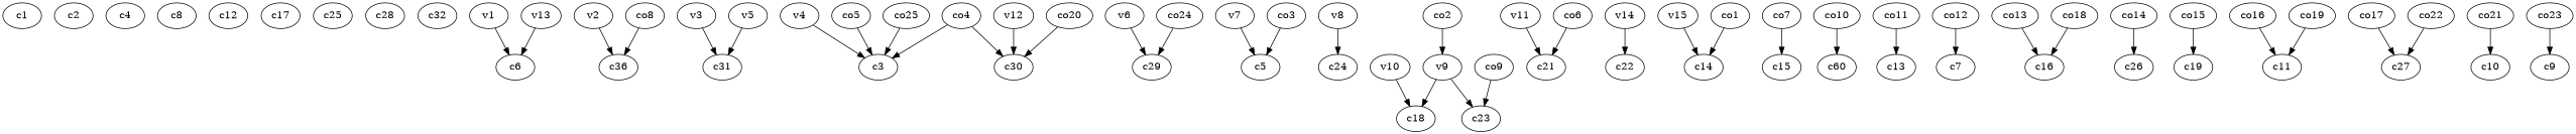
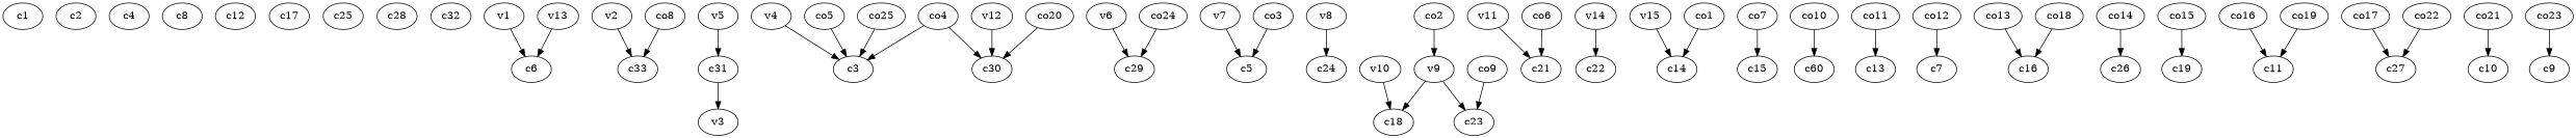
  strict digraph {
    edge [weight=1]
    c1
    c2
    c4
    c8
    c12
    c17
    c25
    c28
    c32
    v1
    c6
    v2
-   c33 [label=c36]
+   c33
    v3
    c31
    v4
    c3
    v5
    v6
    c29
    v7
    c5
    v8
    c24
    v9
    c18
    c23
    v10
    v11
    c21
    v12
    c30
    v13
    v14
    c22
    v15
    c14
    co1
    co2
    co3
    co4
    co5
    co6
    co7
    c15
    co8
    co9
    n48 [label=c60]
    co10
    co11
    c13
    co12
    c7
    co13
    c16
    co14
    c26
    co15
    c19
    co16
    c11
    co17
    c27
    co18
    co19
    co20
    co21
    c10
    co22
    co23
    c9
    co24
    co25
    v1 -> c6
    v2 -> c33
-   v3 -> c31
+   c31 -> v3
    v4 -> c3
    v5 -> c31
    v6 -> c29
    v7 -> c5
    v8 -> c24
    v9 -> c18
    v9 -> c23
    v10 -> c18
    v11 -> c21
    v12 -> c30
    v13 -> c6
    v14 -> c22
    v15 -> c14
    co1 -> c14
    co2 -> v9
    co3 -> c5
    co4 -> c3
    co4 -> c30
    co5 -> c3
    co6 -> c21
    co7 -> c15
    co8 -> c33
    co9 -> c23
    co10 -> n48
    co11 -> c13
    co12 -> c7
    co13 -> c16
    co14 -> c26
    co15 -> c19
    co16 -> c11
    co17 -> c27
    co18 -> c16
    co19 -> c11
    co20 -> c30
    co21 -> c10
    co22 -> c27
    co23 -> c9
    co24 -> c29
    co25 -> c3
  }
